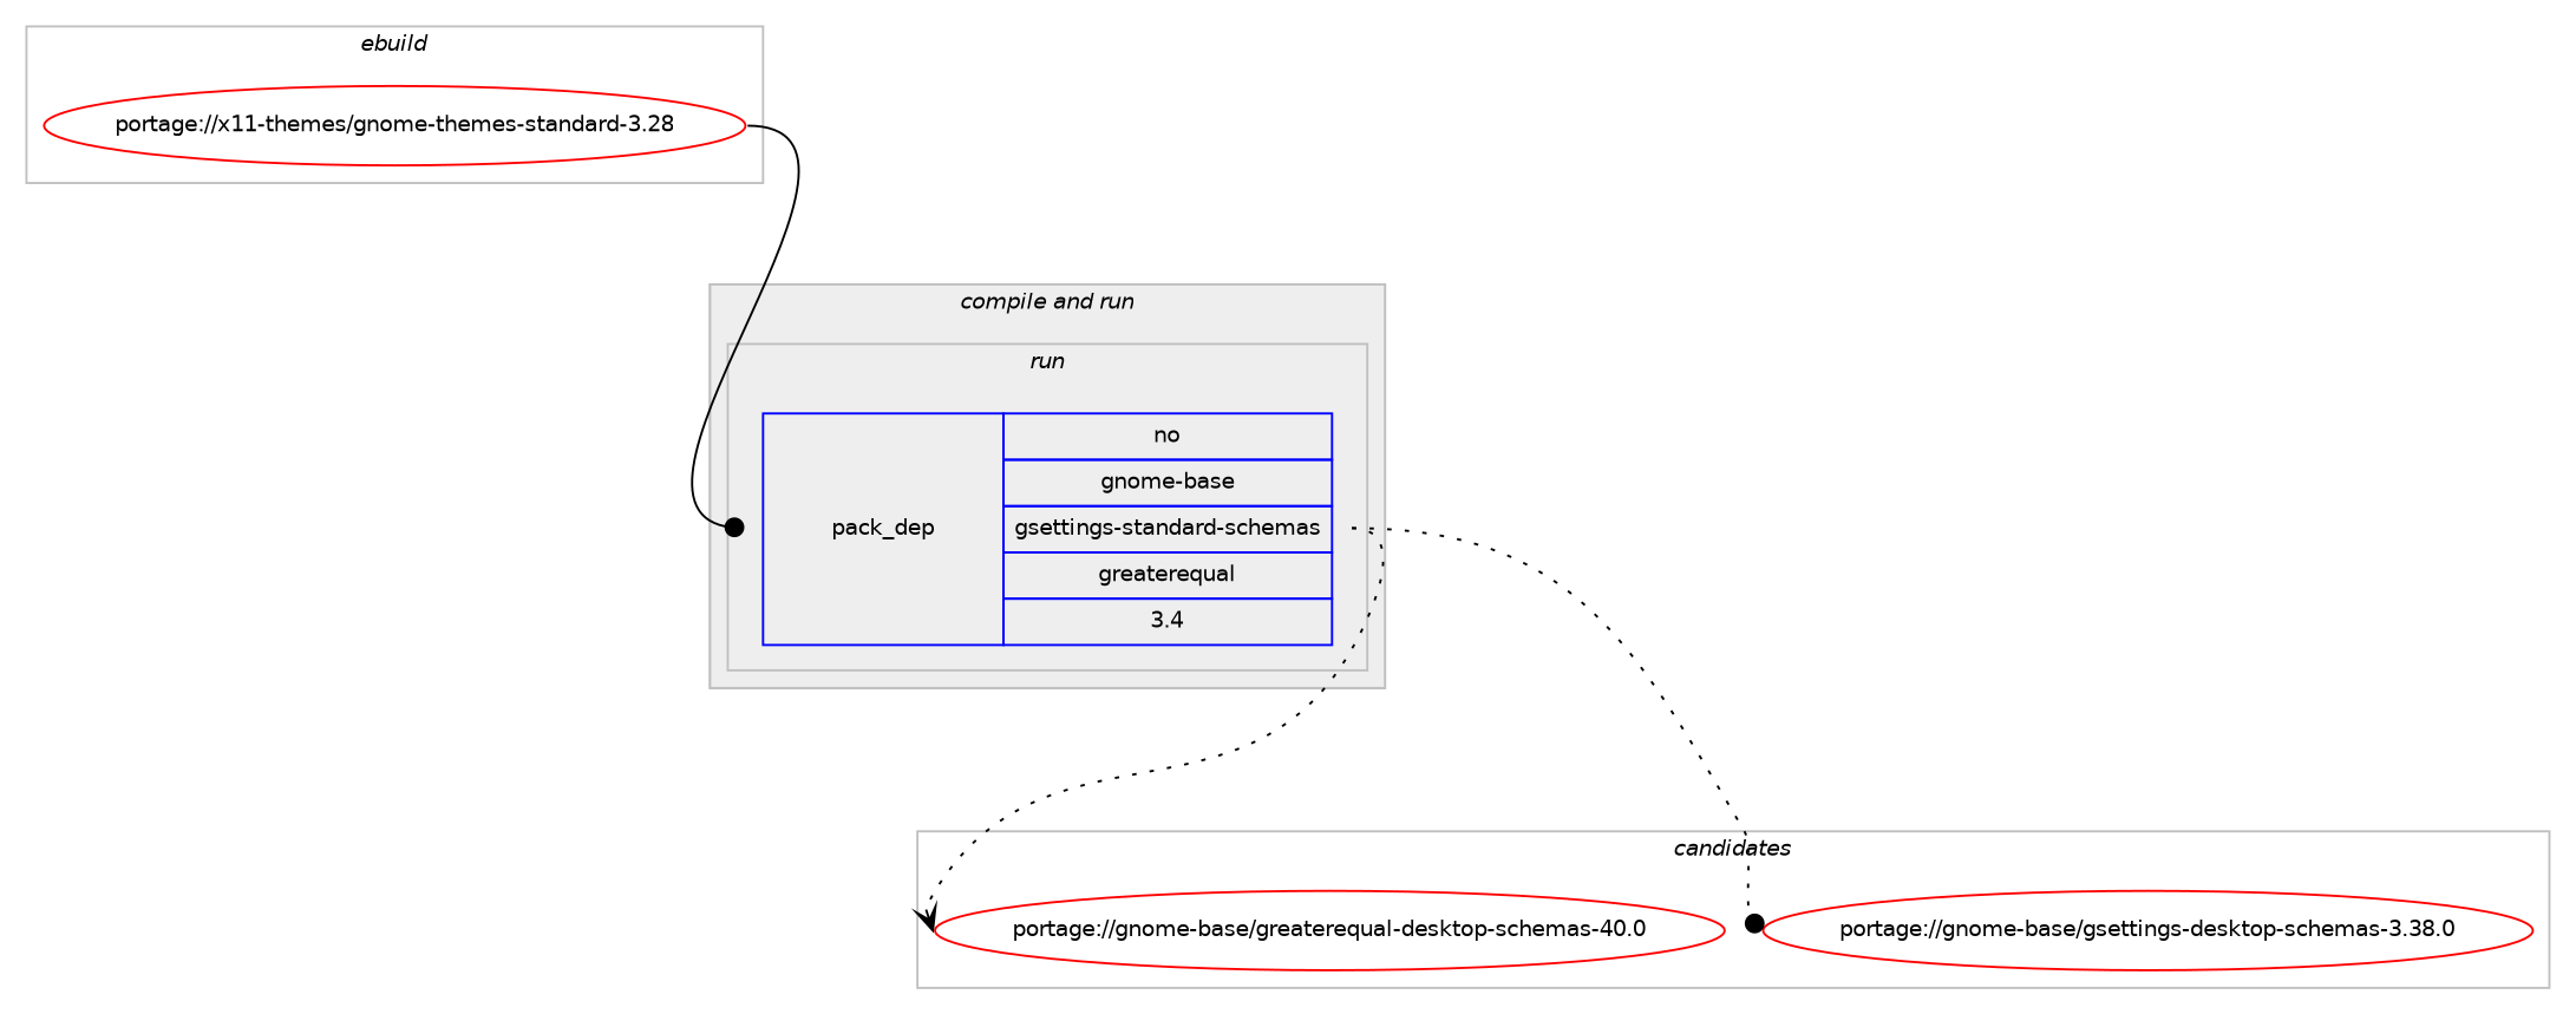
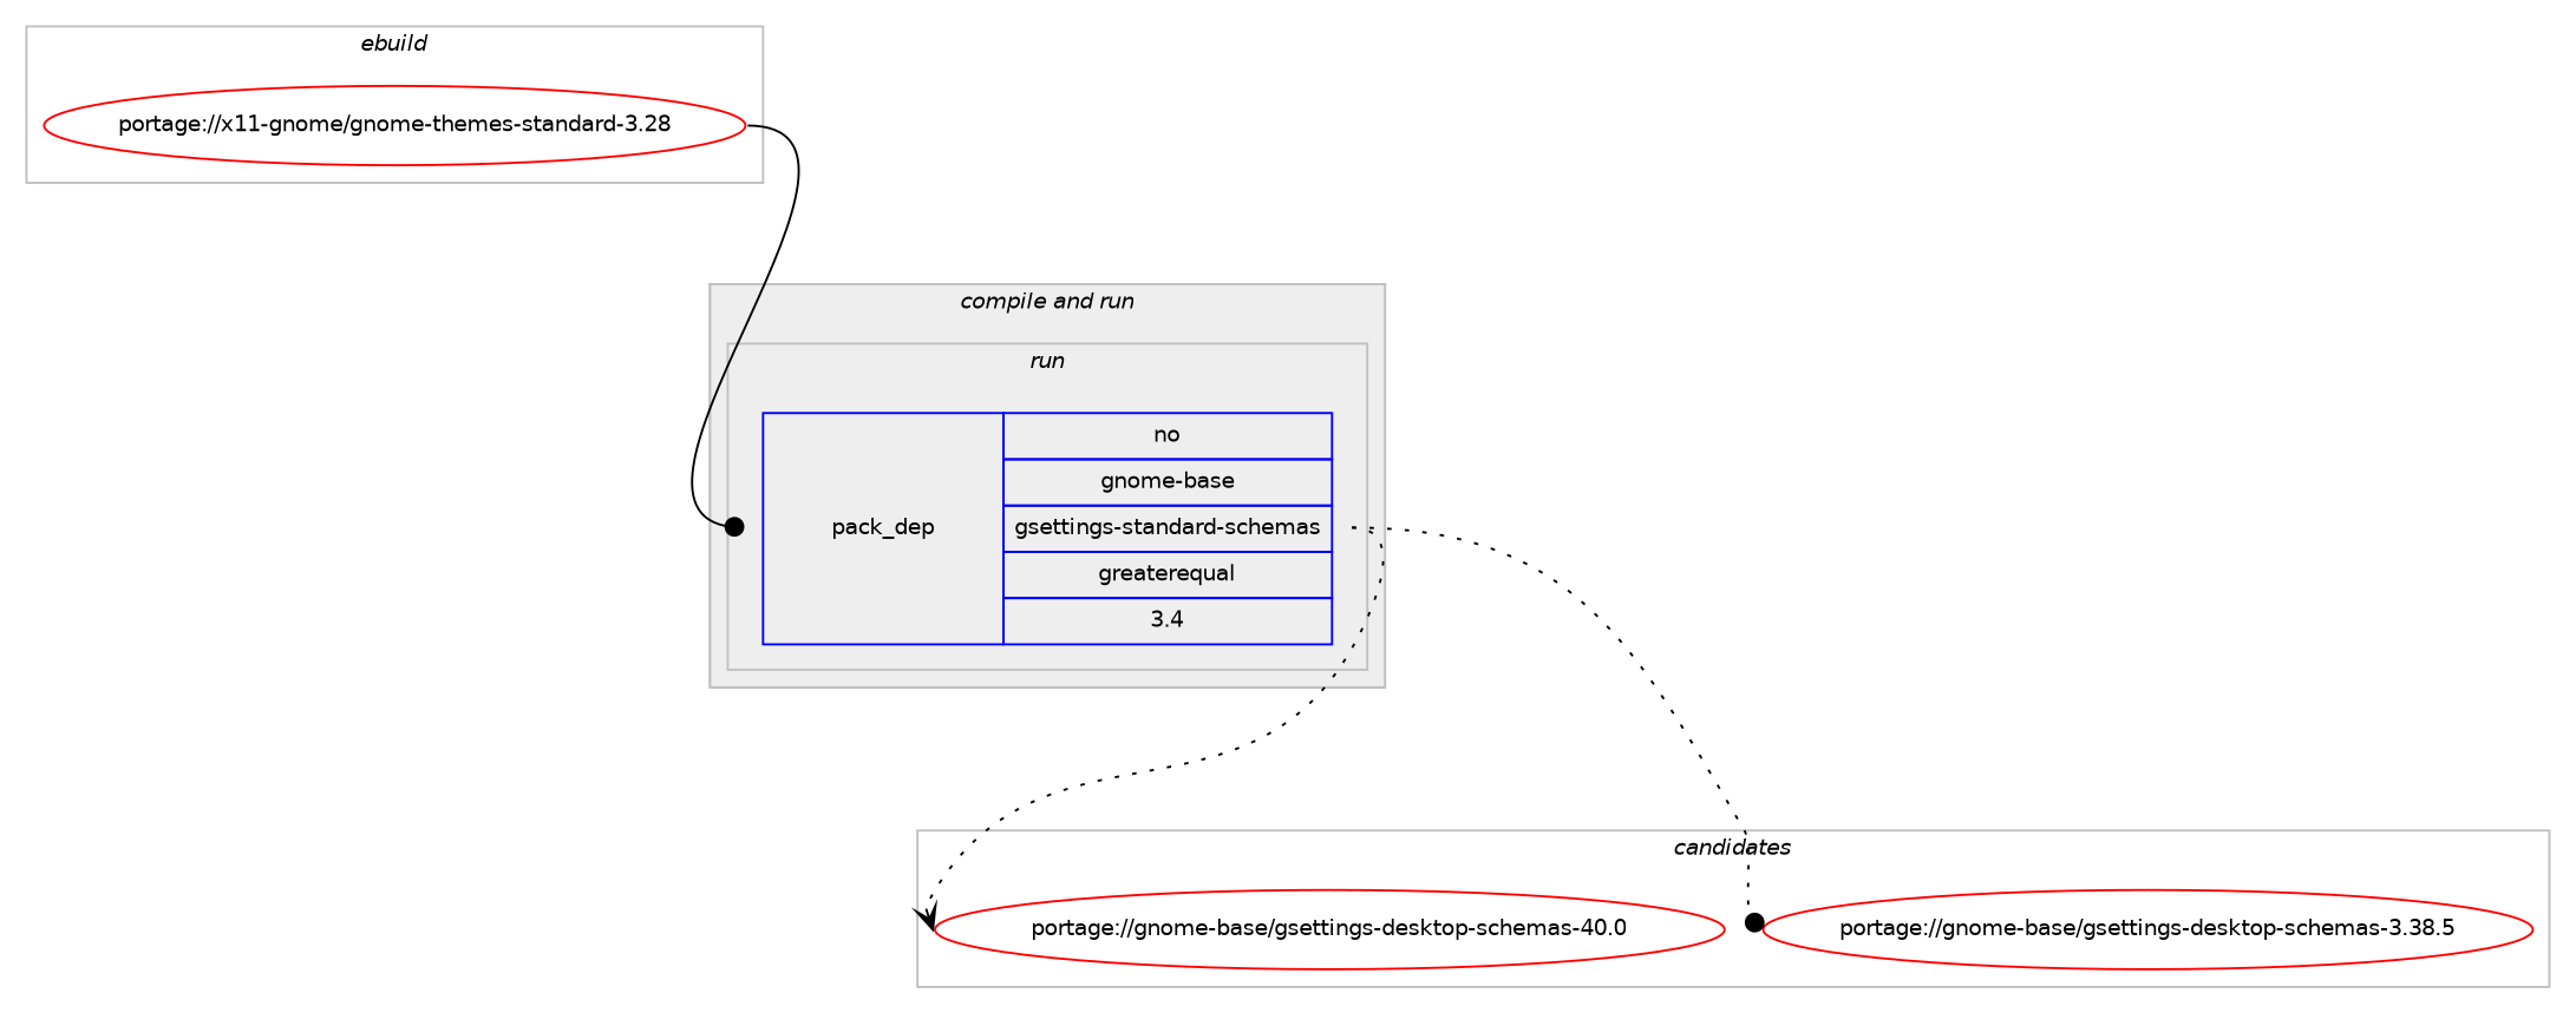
  digraph {
    compound=true
    concentrate=true
    fontname="DejaVu Sans"
    fontsize=10
    newrank=true
    rankdir=TB
    ranksep=1.5
    node [color=red fontname="DejaVu Sans" fontsize=10]
    edge [arrowhead=dot fontname="DejaVu Sans" headport=w style=dotted tailport=e weight=100]
-   n1 [label="portage://x11-themes/gnome-themes-standard-3.28" width=4]
+   n1 [label="portage://x11-gnome/gnome-themes-standard-3.28" width=4]
    n2 [color=blue label=<<TABLE BORDER="0" CELLBORDER="1" CELLSPACING="0" CELLPADDING="4" WIDTH="220"><TR><TD ROWSPAN="6" CELLPADDING="30">pack_dep</TD></TR><TR><TD WIDTH="110">no</TD></TR><TR><TD>gnome-base</TD></TR><TR><TD>gsettings-standard-schemas</TD></TR><TR><TD>greaterequal</TD></TR><TR><TD>3.4</TD></TR></TABLE>> shape=none]
-   n3 [label="portage://gnome-base/gsettings-desktop-schemas-3.38.0" width=4]
-   n4 [label="portage://gnome-base/greaterequal-desktop-schemas-40.0" width=4]
+   n3 [label="portage://gnome-base/gsettings-desktop-schemas-3.38.5" width=4]
+   n4 [label="portage://gnome-base/gsettings-desktop-schemas-40.0" width=4]
    subgraph cluster_1 {
      color=gray
      label=<<i>ebuild</i>>
      rank=same
      n1
    }
    subgraph cluster_2 {
      color=gray
      label=<<i>dependencies</i>>
      subgraph cluster_3 {
        color=gray
        fillcolor="#eeeeee"
        label=<<i>compile</i>>
        style=filled
      }
      subgraph cluster_4 {
        color=gray
        fillcolor="#eeeeee"
        label=<<i>compile and run</i>>
        style=filled
      }
      subgraph cluster_5 {
        color=gray
        fillcolor="#eeeeee"
        label=<<i>run</i>>
        style=filled
        subgraph sub_6 {
          color=gray
          fillcolor="#eeeeee"
          label=<<i>run</i>>
          style=filled
          n2
        }
      }
    }
    subgraph cluster_7 {
      color=gray
      label=<<i>candidates</i>>
      rank=same
      subgraph sub_8 {
        color=black
        label=<<i>candidates</i>>
        nodesep=1
        rank=same
        n3
        n4
      }
    }
    n1 -> n2 [style=solid weight=20]
    n2 -> n3
    n2 -> n4 [arrowhead=vee]
  }
